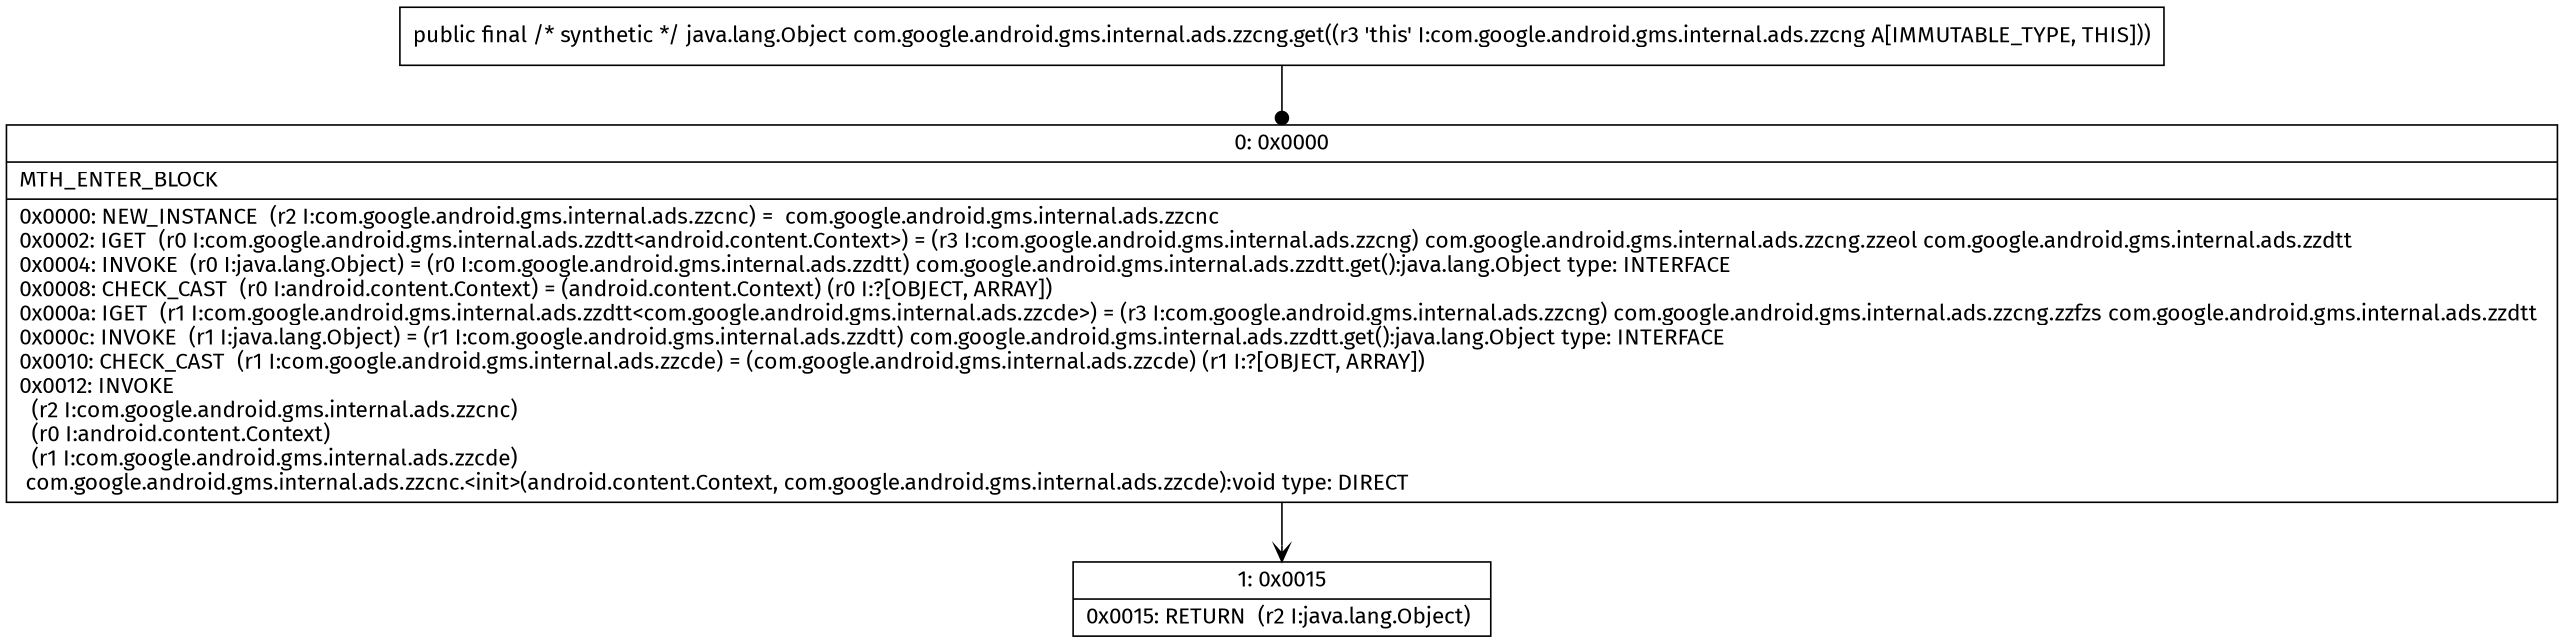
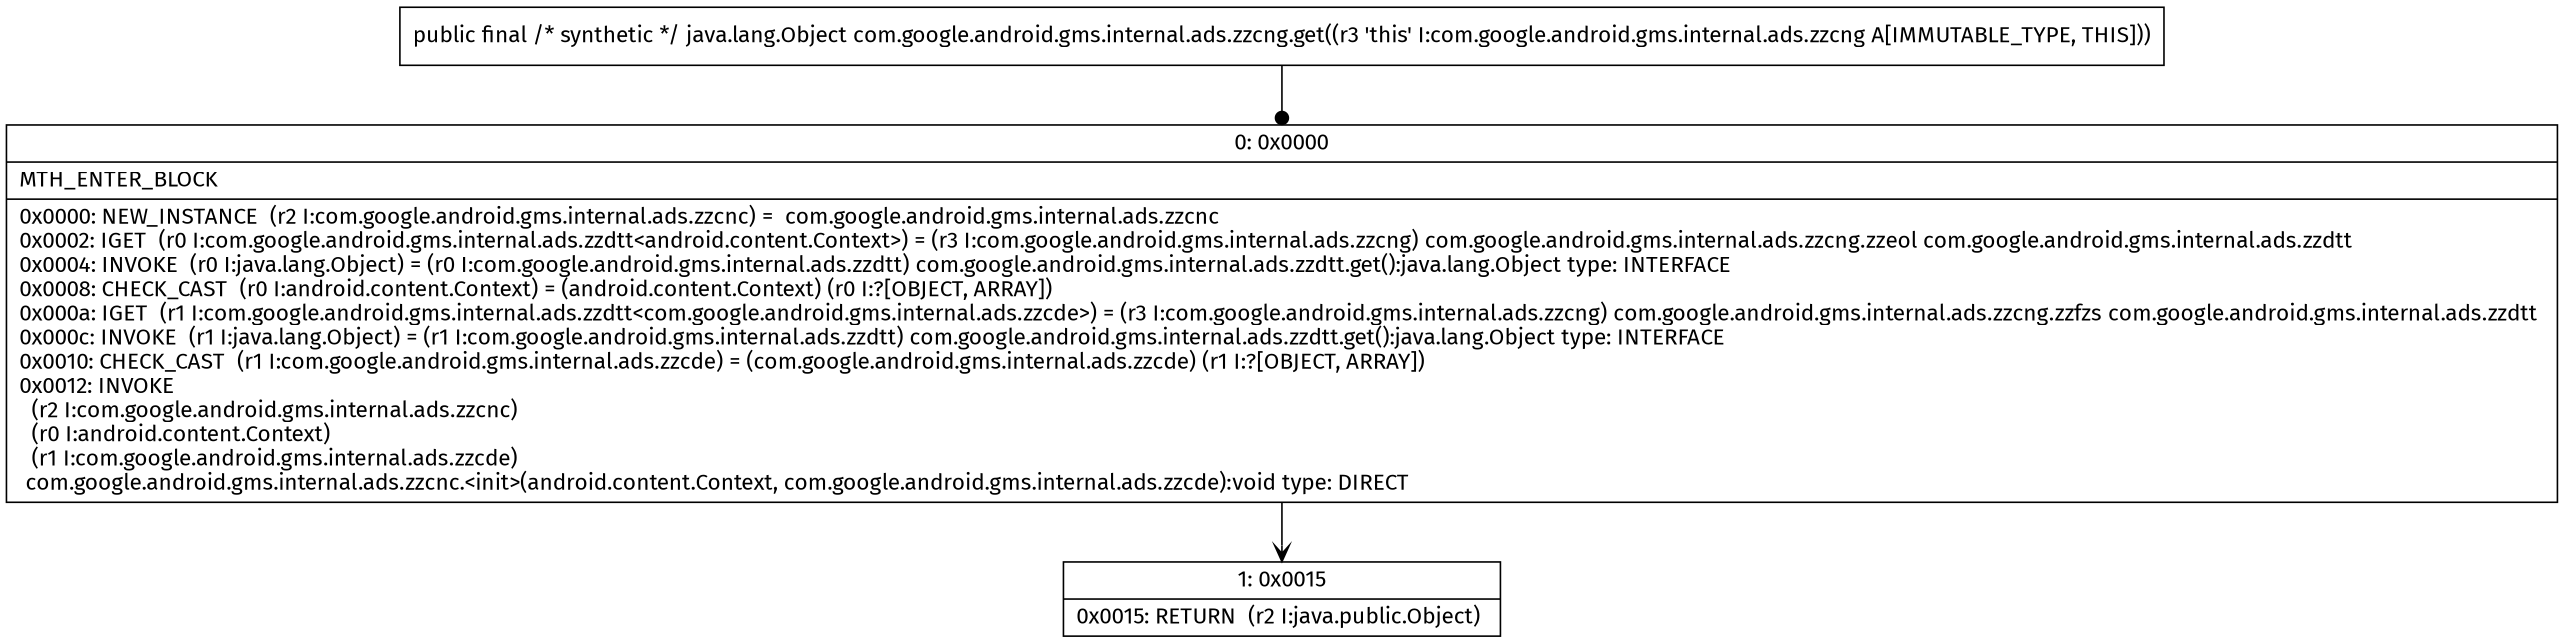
  digraph {
    fontname="Fira Sans"
    node [shape=record fontname="Fira Sans"]
    edge [fontname="Fira Sans"]
    n1 [label="{0\:\ 0x0000|MTH_ENTER_BLOCK\l|0x0000: NEW_INSTANCE  (r2 I:com.google.android.gms.internal.ads.zzcnc) =  com.google.android.gms.internal.ads.zzcnc \l0x0002: IGET  (r0 I:com.google.android.gms.internal.ads.zzdtt\<android.content.Context\>) = (r3 I:com.google.android.gms.internal.ads.zzcng) com.google.android.gms.internal.ads.zzcng.zzeol com.google.android.gms.internal.ads.zzdtt \l0x0004: INVOKE  (r0 I:java.lang.Object) = (r0 I:com.google.android.gms.internal.ads.zzdtt) com.google.android.gms.internal.ads.zzdtt.get():java.lang.Object type: INTERFACE \l0x0008: CHECK_CAST  (r0 I:android.content.Context) = (android.content.Context) (r0 I:?[OBJECT, ARRAY]) \l0x000a: IGET  (r1 I:com.google.android.gms.internal.ads.zzdtt\<com.google.android.gms.internal.ads.zzcde\>) = (r3 I:com.google.android.gms.internal.ads.zzcng) com.google.android.gms.internal.ads.zzcng.zzfzs com.google.android.gms.internal.ads.zzdtt \l0x000c: INVOKE  (r1 I:java.lang.Object) = (r1 I:com.google.android.gms.internal.ads.zzdtt) com.google.android.gms.internal.ads.zzdtt.get():java.lang.Object type: INTERFACE \l0x0010: CHECK_CAST  (r1 I:com.google.android.gms.internal.ads.zzcde) = (com.google.android.gms.internal.ads.zzcde) (r1 I:?[OBJECT, ARRAY]) \l0x0012: INVOKE  \l  (r2 I:com.google.android.gms.internal.ads.zzcnc)\l  (r0 I:android.content.Context)\l  (r1 I:com.google.android.gms.internal.ads.zzcde)\l com.google.android.gms.internal.ads.zzcnc.\<init\>(android.content.Context, com.google.android.gms.internal.ads.zzcde):void type: DIRECT \l}"]
-   n2 [label="{1\:\ 0x0015|0x0015: RETURN  (r2 I:java.lang.Object) \l}"]
+   n2 [label="{1\:\ 0x0015|0x0015: RETURN  (r2 I:java.public.Object) \l}"]
    n3 [label="{public final \/* synthetic *\/ java.lang.Object com.google.android.gms.internal.ads.zzcng.get((r3 'this' I:com.google.android.gms.internal.ads.zzcng A[IMMUTABLE_TYPE, THIS])) }"]
    n1 -> n2 [arrowhead=vee]
    n3 -> n1 [arrowhead=dot]
  }
